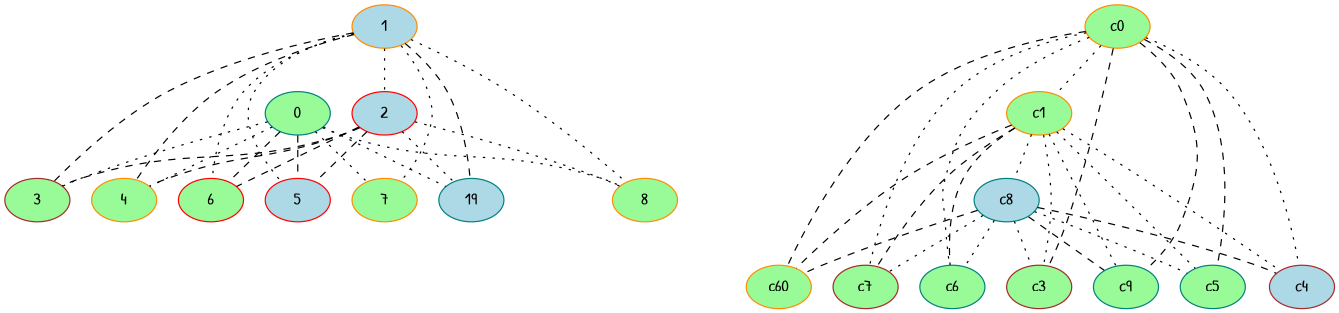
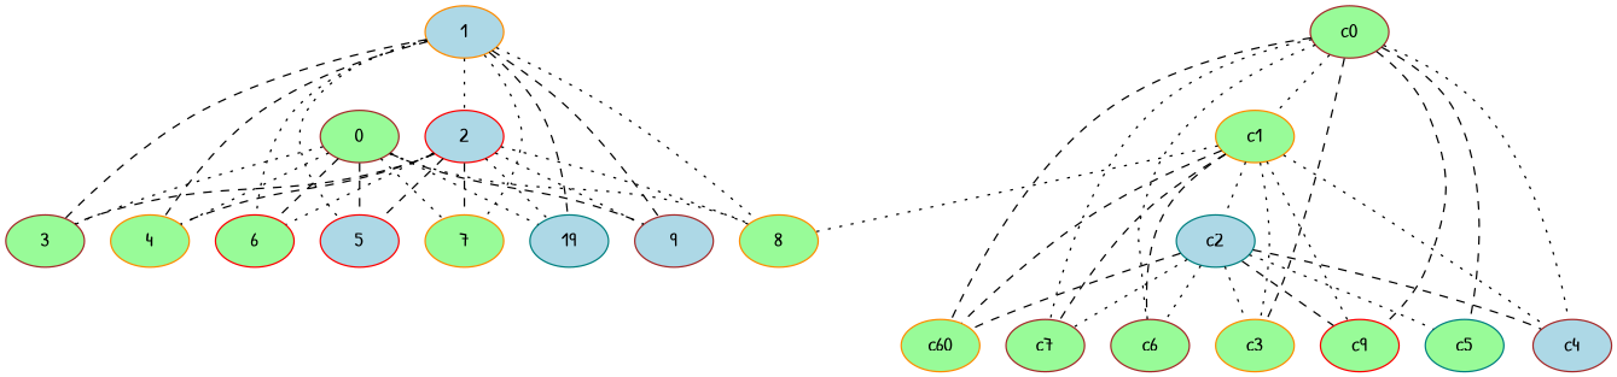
  graph {
    fontname="Patrick Hand"
    node [color=darkorange fillcolor=palegreen fontname="Patrick Hand" style=filled]
    edge [fontname="Patrick Hand" style=dotted]
-   n1 [color=teal label=0]
+   n1 [color=brown label=0]
    n2 [color=brown label=3]
    n3 [label=4]
    n4 [color=red fillcolor=lightblue label=5]
    n5 [color=red label=6]
    n6 [label=7]
    n7 [label=8]
+   n8 [color=brown fillcolor=lightblue label=9]
    n9 [color=teal fillcolor=lightblue label=19]
    n10 [fillcolor=lightblue label=1]
    n11 [color=red fillcolor=lightblue label=2]
-   c0
+   c0 [color=brown]
    c1
-   c3 [color=brown]
+   c3
    c4 [color=brown fillcolor=lightblue]
    c5 [color=teal]
-   c6 [color=teal]
+   c6 [color=brown]
    c7 [color=brown]
-   c9 [color=teal]
+   c9 [color=red]
    n20 [label=c60]
-   c2 [color=teal fillcolor=lightblue label=c8]
+   c2 [color=teal fillcolor=lightblue]
    n1 -- n2
    n1 -- n3
    n1 -- n4 [style=dashed]
    n1 -- n5 [style=dashed]
    n1 -- n6
    n1 -- n7
+   n1 -- n8 [style=dashed]
    n1 -- n9
    n10 -- n2 [style=dashed]
    n10 -- n3 [style=dashed]
    n10 -- n4
    n10 -- n5
    n10 -- n6
    n10 -- n7
+   n10 -- n8 [style=dashed]
    n10 -- n9 [style=dashed]
    n10 -- n11
    n11 -- n2 [style=dashed]
    n11 -- n3 [style=dashed]
    n11 -- n4 [style=dashed]
-   n11 -- n5 [style=dashed]
+   n11 -- n5
+   n11 -- n6 [style=dashed]
    n11 -- n7
+   n11 -- n8
    n11 -- n9
    c0 -- c1
    c0 -- c3 [style=dashed]
    c0 -- c4
    c0 -- c5 [style=dashed]
    c0 -- c6
    c0 -- c7
    c0 -- c9 [style=dashed]
    c0 -- n20 [style=dashed]
    c1 -- c3
    c1 -- c4
-   c1 -- c5
+   c1 -- n7
    c1 -- c6 [style=dashed]
    c1 -- c7 [style=dashed]
    c1 -- c9
    c1 -- n20 [style=dashed]
    c1 -- c2
    c2 -- c3
    c2 -- c4 [style=dashed]
    c2 -- c5
    c2 -- c6
    c2 -- c7
    c2 -- c9 [style=dashed]
    c2 -- n20 [style=dashed]
  }
